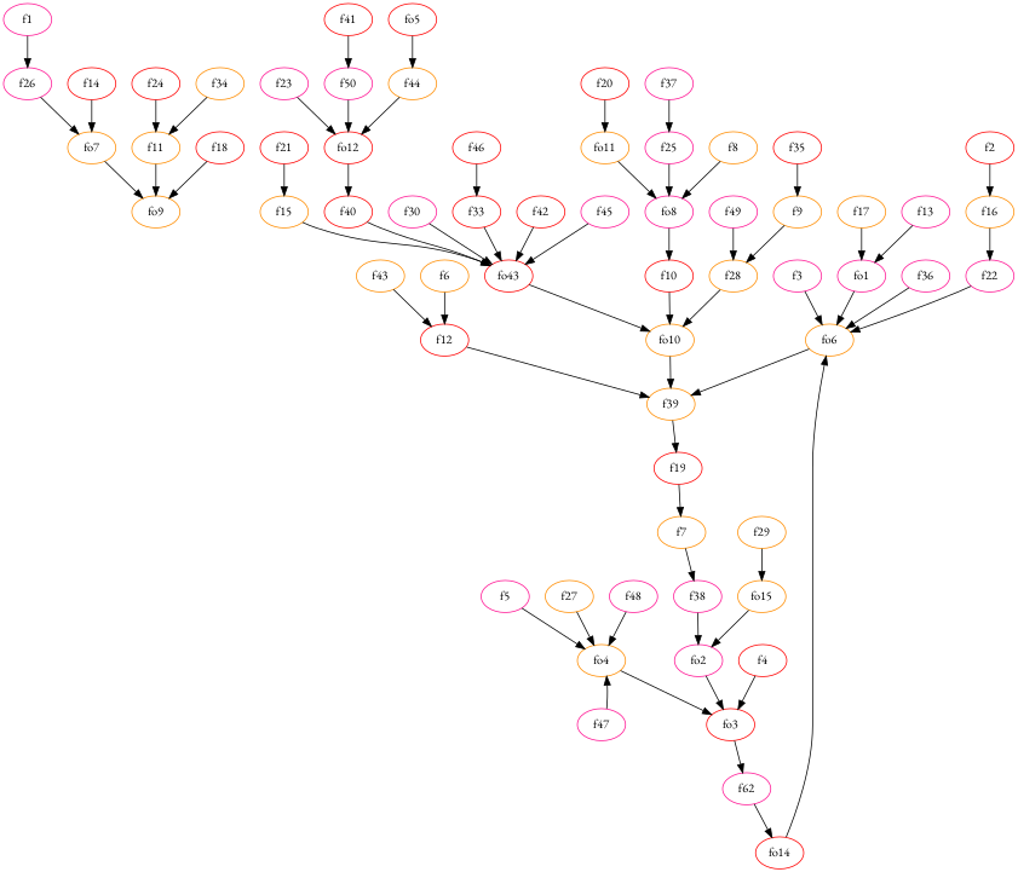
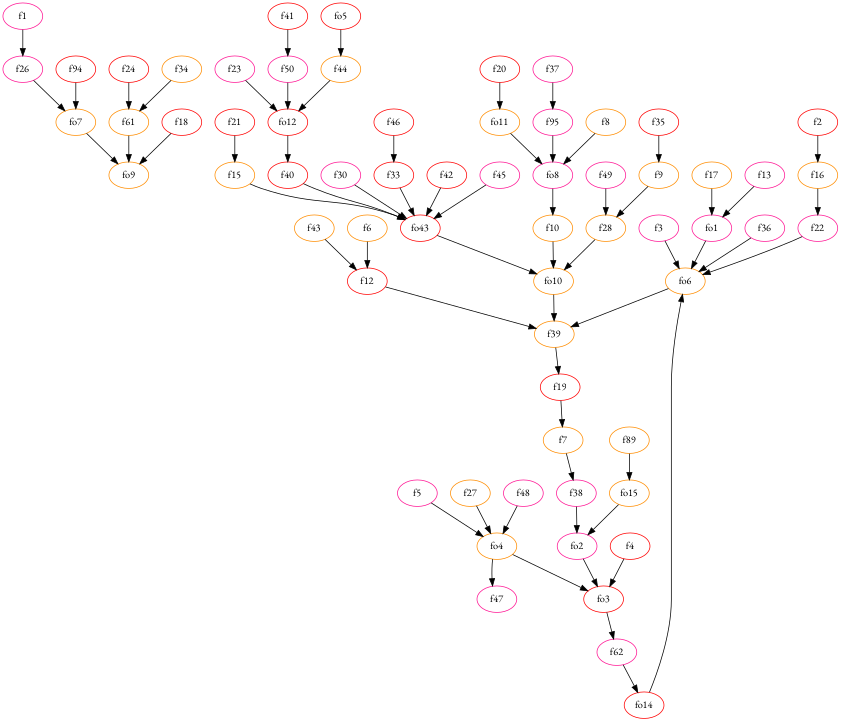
  strict digraph {
    fontname="EB Garamond"
    node [color=darkorange fontname="EB Garamond"]
    edge [fontname="EB Garamond" weight=2]
    f1 [color=deeppink]
    f26 [color=deeppink]
    fo7
    f2 [color=red]
    f16
    f22 [color=deeppink]
    fo6
    f3 [color=deeppink]
    f39
    f4 [color=red]
    fo3 [color=red]
    n12 [color=deeppink label=f62]
    fo4
    f5 [color=deeppink]
    f6
    f12 [color=red]
    f7
    f38 [color=deeppink]
    fo2 [color=deeppink]
    f8
    fo8 [color=deeppink]
-   f10 [color=red]
+   f10
    f9
    f28
    fo10
-   f11
+   f11 [label=f61]
    fo9
    f19 [color=red]
    f13 [color=deeppink]
    fo1 [color=deeppink]
-   f14 [color=red]
+   f14 [color=red label=f94]
    f15
    n33 [color=red label=fo43]
    f17
    f18 [color=red]
    f20 [color=red]
    fo11
    f21 [color=red]
    fo12 [color=red]
    f23 [color=deeppink]
    f40 [color=red]
    f24 [color=red]
-   f25 [color=deeppink]
+   f25 [color=deeppink label=f95]
    f27
-   f29
+   f29 [label=f89]
    fo15
    f30 [color=deeppink]
    fo14 [color=red]
    f33 [color=red]
    f34
    f35 [color=red]
    f36 [color=deeppink]
    f37 [color=deeppink]
    f41 [color=red]
    f50 [color=deeppink]
    f42 [color=red]
    f43
    f44
    f45 [color=deeppink]
    f46 [color=red]
    f47 [color=deeppink]
    f48 [color=deeppink]
    f49 [color=deeppink]
    fo5 [color=red]
    f1 -> f26
    f26 -> fo7
    fo7 -> fo9
    f2 -> f16
    f16 -> f22
    f22 -> fo6
    fo6 -> f39
    f3 -> fo6
    f39 -> f19
    f4 -> fo3
    fo3 -> n12
    n12 -> fo14
    fo4 -> fo3
    f5 -> fo4
    f6 -> f12
    f12 -> f39
    f7 -> f38
    f38 -> fo2
    fo2 -> fo3
    f8 -> fo8
    fo8 -> f10
    f10 -> fo10
    f9 -> f28
    f28 -> fo10
    fo10 -> f39
    f11 -> fo9
    f19 -> f7
    f13 -> fo1
    fo1 -> fo6
    f14 -> fo7
    f15 -> n33
    n33 -> fo10
    f17 -> fo1
    f18 -> fo9
    f20 -> fo11
    fo11 -> fo8
    f21 -> f15
    fo12 -> f40
    f23 -> fo12
    f40 -> n33
    f24 -> f11
    f25 -> fo8
    f27 -> fo4
    f29 -> fo15
    fo15 -> fo2
    f30 -> n33
    fo14 -> fo6
    f33 -> n33
    f34 -> f11
    f35 -> f9
    f36 -> fo6
    f37 -> f25
    f41 -> f50
    f50 -> fo12
    f42 -> n33
    f43 -> f12
    f44 -> fo12
    f45 -> n33
    f46 -> f33
-   f47 -> fo4
+   fo4 -> f47
    f48 -> fo4
    f49 -> f28
    fo5 -> f44
  }
